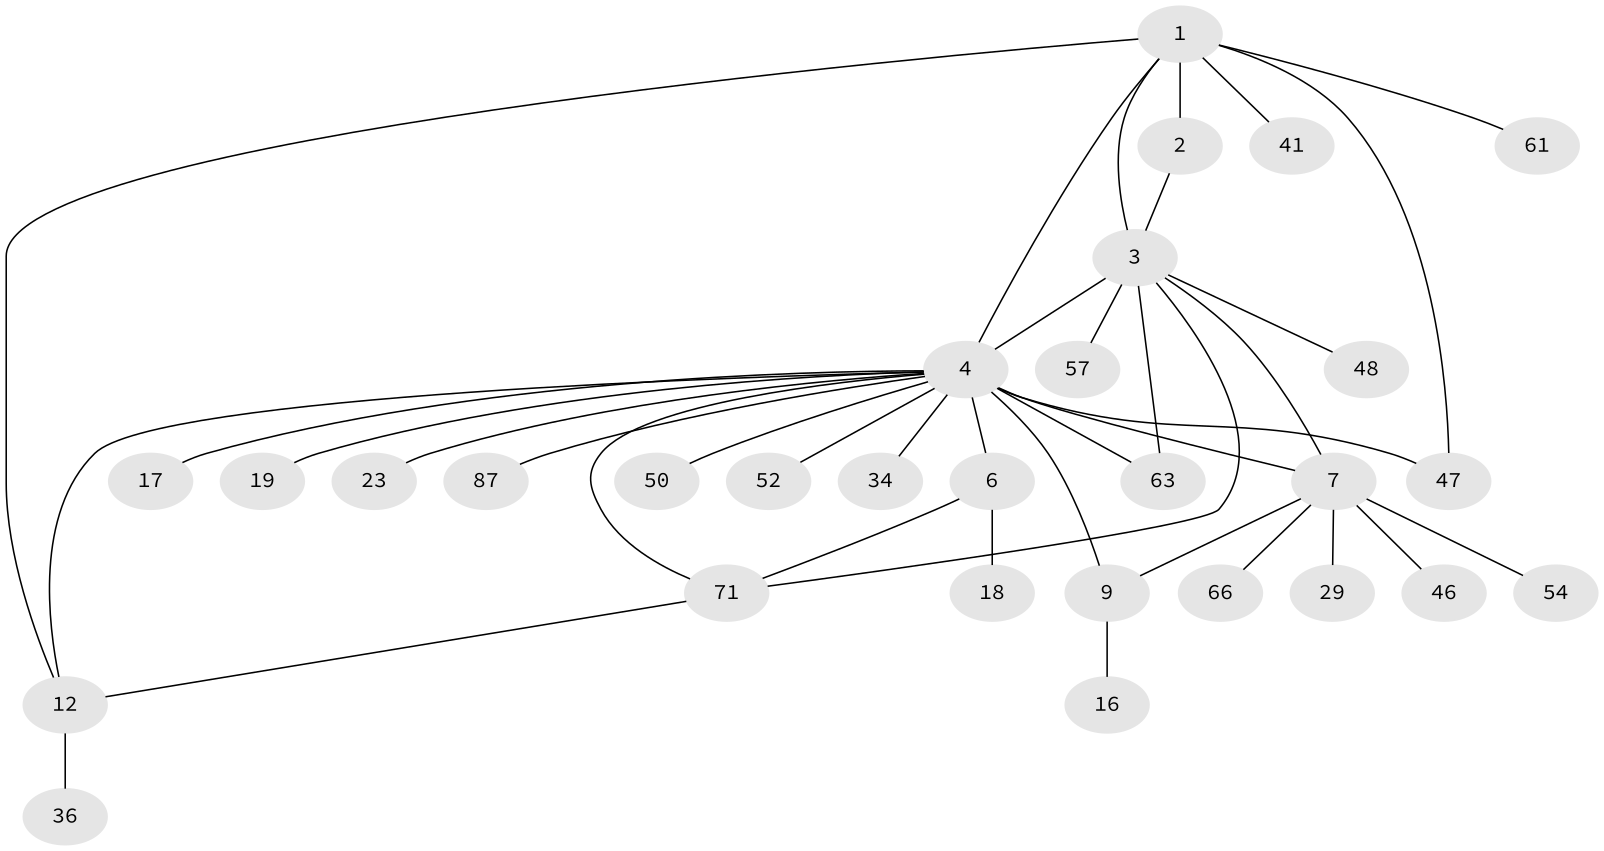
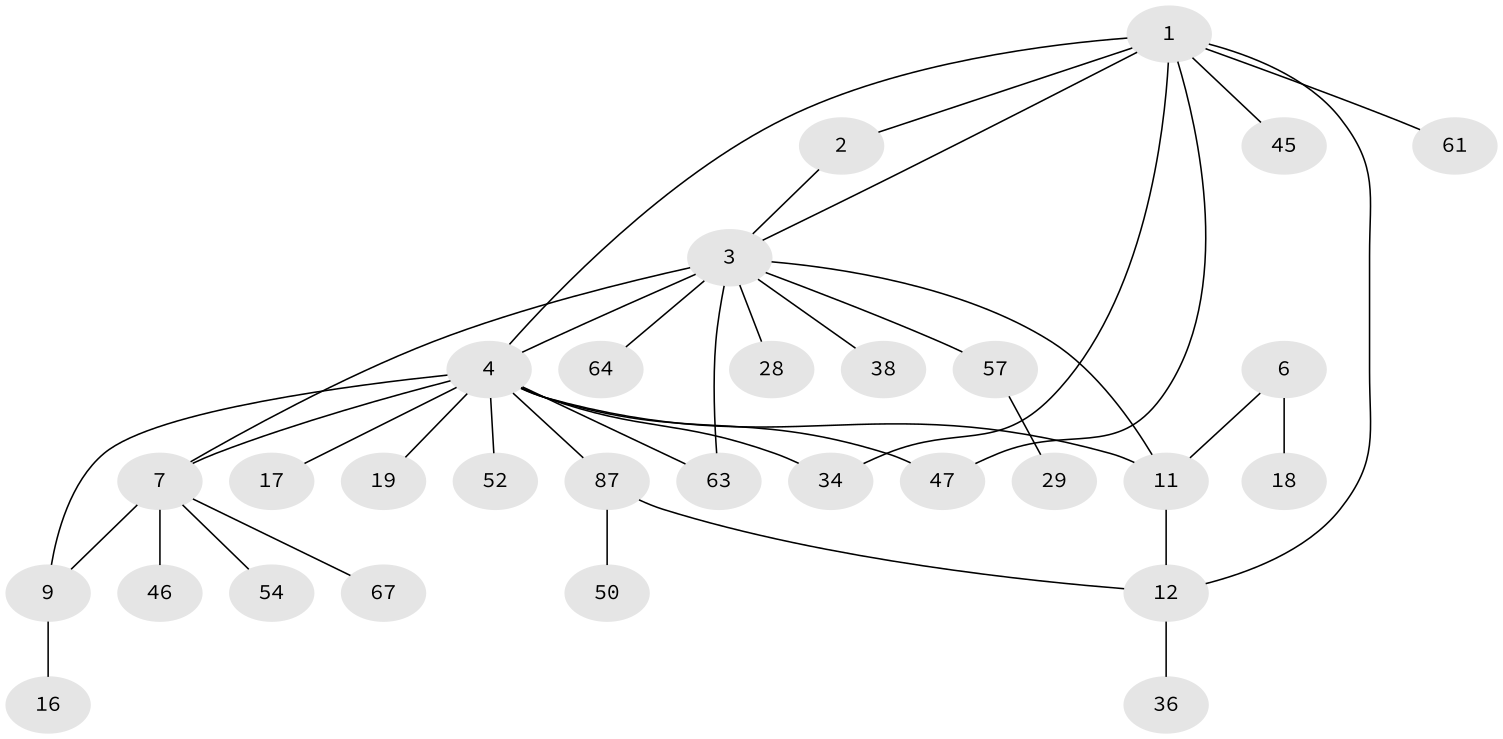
  graph {
    fontname="Source Code Pro"
    node [color=gray90 fontname="Source Code Pro" style=filled]
    edge [fontname="Source Code Pro"]
    2 [super="+58"]
    3 [super="+14"]
    1
    4 [super="+5"]
    12 [super="+65+51"]
    34
-   41
+   41 [label=45]
    47
    61
    7
-   11 [label=71]
+   11
    n12 [label=63 super="+42"]
-   28 [super="+69" label=48]
+   28 [super="+69"]
+   38
    57
+   64
    6 [super="+22+72+73"]
    9
    17
    19
-   23
    n22 [label=87]
    50
    52
    36
    29
    46
    54
-   67 [label=66]
+   67
    18
    16
    2 -- 3
    3 -- 4 [weight=3]
    3 -- 7
    3 -- 11
    3 -- n12
    3 -- 28
+   3 -- 38
    3 -- 57
+   3 -- 64
    1 -- 2
    1 -- 3
    1 -- 4
    1 -- 12
+   1 -- 34
    1 -- 41
    1 -- 47
    1 -- 61
-   4 -- 12
+   n22 -- 12
    4 -- 34
    4 -- 47
    4 -- 7
    4 -- 11
    4 -- n12
-   4 -- 6 [weight=2]
    4 -- 9
    4 -- 17
    4 -- 19
-   4 -- 23
    4 -- n22
-   4 -- 50
+   n22 -- 50
    4 -- 52
    12 -- 36
    7 -- 9
-   7 -- 29
+   57 -- 29
    7 -- 46
    7 -- 54
    7 -- 67
    11 -- 12
    6 -- 11
    6 -- 18
    9 -- 16
  }
